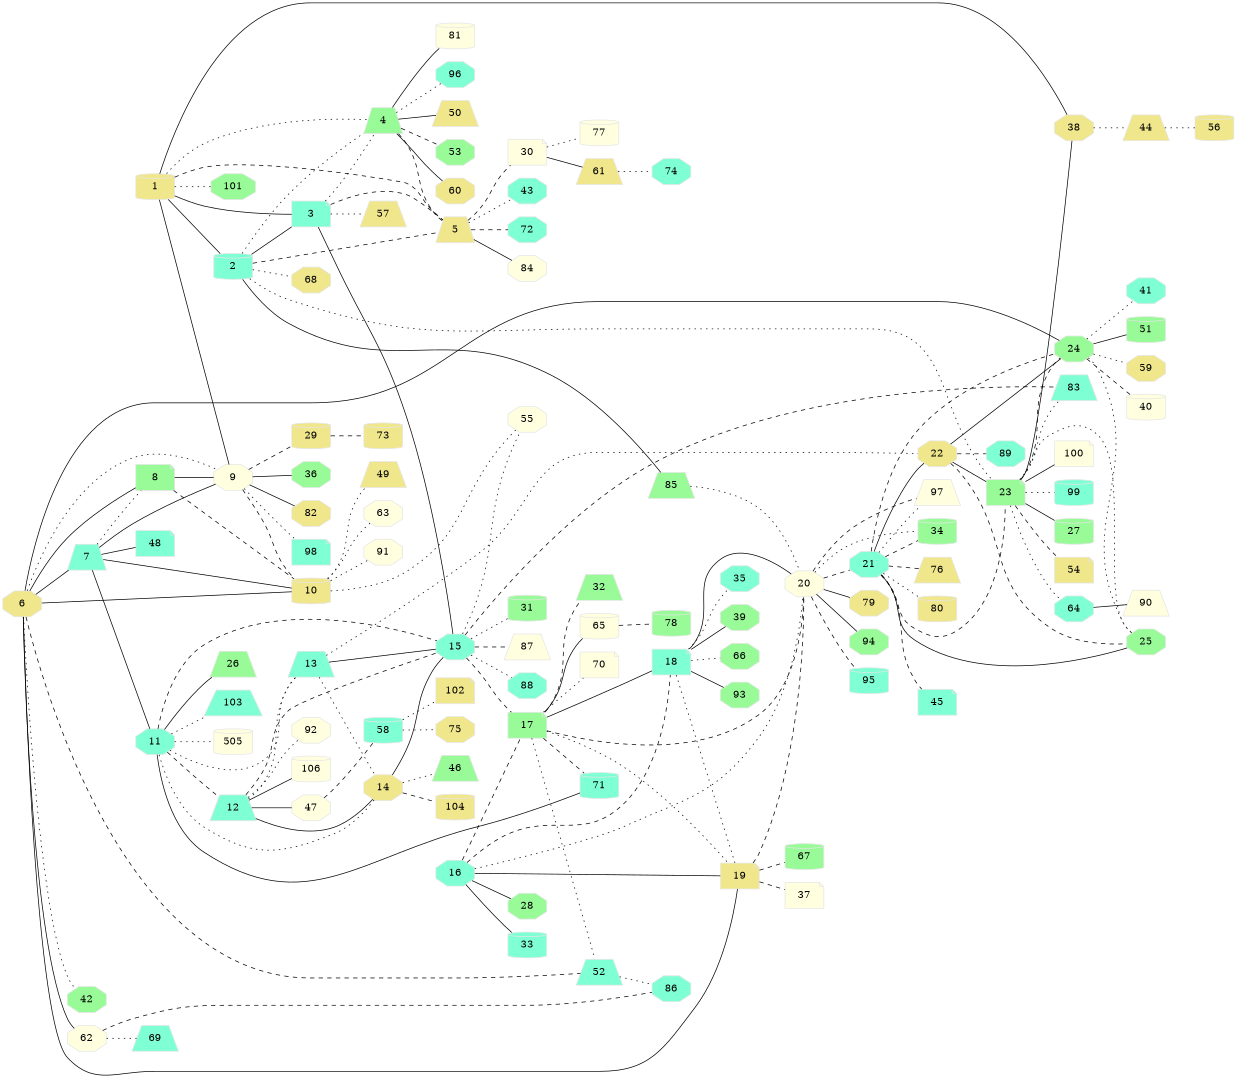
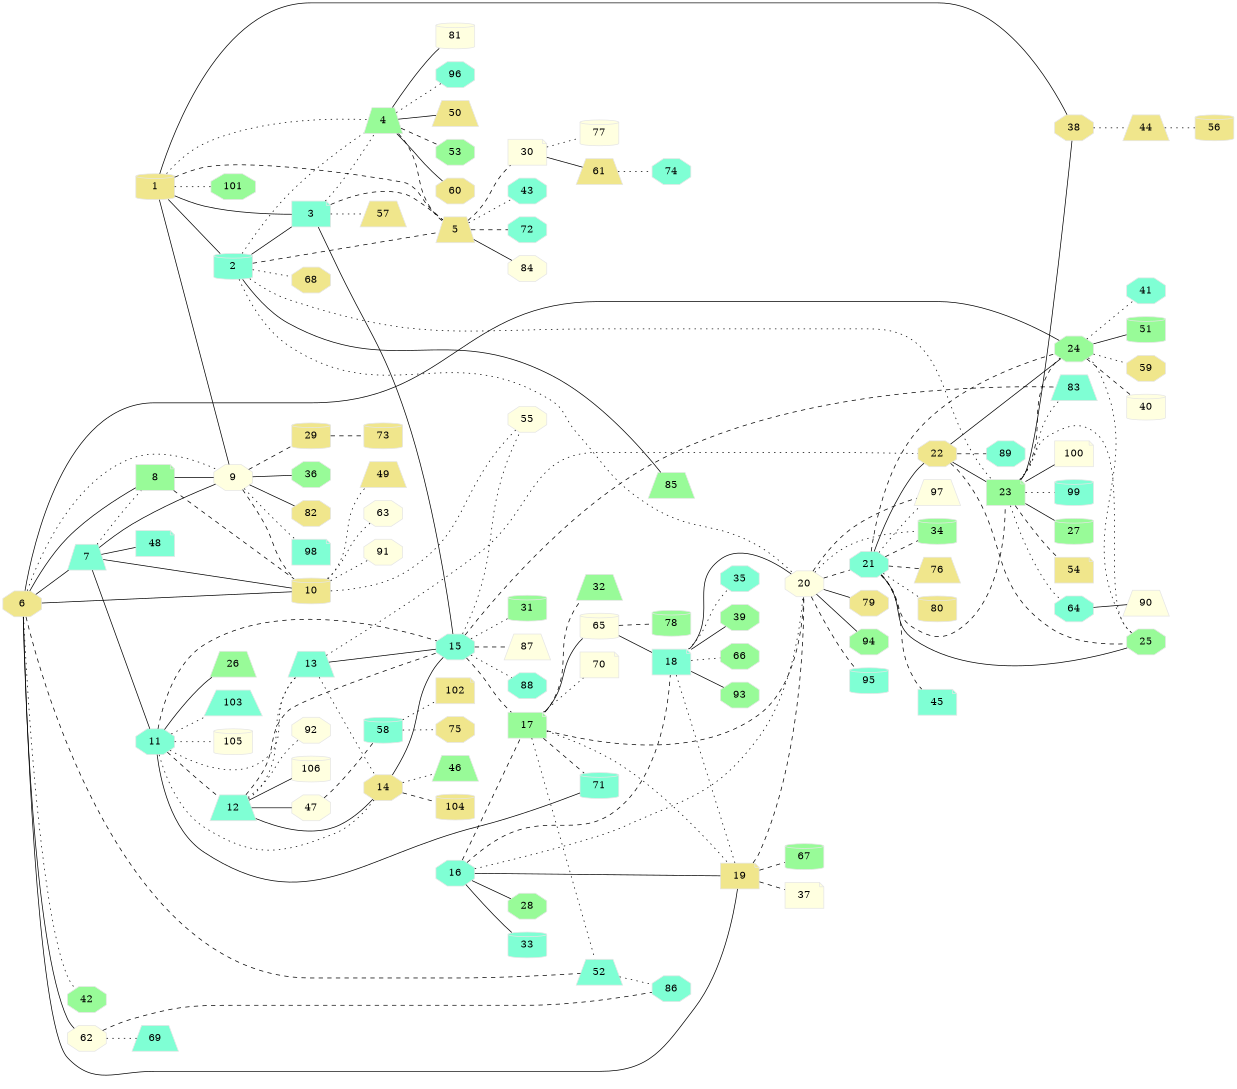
  graph {
    fontname="DejaVu Serif"
    rankdir=LR
    node [color=gray90 fillcolor=aquamarine fontname="DejaVu Serif" shape=octagon style=filled]
    edge [fontname="DejaVu Serif" style=dotted]
    1 [fillcolor=khaki shape=cylinder]
    2 [shape=cylinder]
    3 [shape=note]
    4 [fillcolor=palegreen shape=trapezium]
    5 [fillcolor=khaki shape=trapezium]
    9 [fillcolor=lightyellow]
    38 [fillcolor=khaki]
    101 [fillcolor=palegreen]
    20 [fillcolor=lightyellow]
    23 [fillcolor=palegreen shape=note]
    68 [fillcolor=khaki]
    85 [fillcolor=palegreen shape=trapezium]
    15
    57 [fillcolor=khaki shape=trapezium]
    50 [fillcolor=khaki shape=trapezium]
    53 [fillcolor=palegreen]
    60 [fillcolor=khaki]
    81 [fillcolor=lightyellow shape=cylinder]
    96
    30 [fillcolor=lightyellow shape=note]
    43
    72
    84 [fillcolor=lightyellow]
    10 [fillcolor=khaki shape=cylinder]
    29 [fillcolor=khaki shape=cylinder]
    36 [fillcolor=palegreen]
    82 [fillcolor=khaki]
    98 [shape=note]
    44 [fillcolor=khaki shape=trapezium]
    21
    34 [fillcolor=palegreen shape=cylinder]
    79 [fillcolor=khaki]
    94 [fillcolor=palegreen]
    95 [shape=cylinder]
    97 [fillcolor=lightyellow shape=trapezium]
    24 [fillcolor=palegreen]
    83 [shape=trapezium]
    25 [fillcolor=palegreen]
    27 [fillcolor=palegreen shape=cylinder]
    54 [fillcolor=khaki shape=note]
    64
    99 [shape=cylinder]
    100 [fillcolor=lightyellow shape=note]
    55 [fillcolor=lightyellow]
    17 [fillcolor=palegreen shape=note]
    31 [fillcolor=palegreen shape=cylinder]
    87 [fillcolor=lightyellow shape=trapezium]
    88
    61 [fillcolor=khaki shape=trapezium]
    77 [fillcolor=lightyellow shape=cylinder]
    6 [fillcolor=khaki]
    7 [shape=trapezium]
    8 [fillcolor=palegreen shape=note]
    19 [fillcolor=khaki shape=note]
    42 [fillcolor=palegreen]
    52 [shape=trapezium]
    62 [fillcolor=lightyellow]
    11
    48 [shape=note]
    49 [fillcolor=khaki shape=trapezium]
    63 [fillcolor=lightyellow]
    91 [fillcolor=lightyellow]
    37 [fillcolor=lightyellow shape=note]
    67 [fillcolor=palegreen shape=cylinder]
    40 [fillcolor=lightyellow shape=cylinder]
    41
    51 [fillcolor=palegreen shape=cylinder]
    59 [fillcolor=khaki]
    86
    69 [shape=trapezium]
    12 [shape=trapezium]
    13 [shape=trapezium]
    14 [fillcolor=khaki]
    26 [fillcolor=palegreen shape=trapezium]
    71 [shape=cylinder]
    103 [shape=trapezium]
-   105 [fillcolor=lightyellow shape=cylinder label=505]
+   105 [fillcolor=lightyellow shape=cylinder]
    73 [fillcolor=khaki shape=cylinder]
    47 [fillcolor=lightyellow]
    92 [fillcolor=lightyellow]
    106 [fillcolor=lightyellow shape=cylinder]
    22 [fillcolor=khaki]
    46 [fillcolor=palegreen shape=trapezium]
    104 [fillcolor=khaki shape=cylinder]
    58 [shape=cylinder]
    89
    18 [shape=note]
    32 [fillcolor=palegreen shape=trapezium]
    65 [fillcolor=lightyellow shape=cylinder]
    70 [fillcolor=lightyellow shape=note]
    16
    28 [fillcolor=palegreen]
    33 [shape=cylinder]
    35
    39 [fillcolor=palegreen]
    66 [fillcolor=palegreen]
    93 [fillcolor=palegreen]
    78 [fillcolor=palegreen shape=cylinder]
    45 [shape=note]
    76 [fillcolor=khaki shape=trapezium]
    80 [fillcolor=khaki shape=cylinder]
    90 [fillcolor=lightyellow shape=trapezium]
    74
    56 [fillcolor=khaki shape=cylinder]
    75 [fillcolor=khaki]
    102 [fillcolor=khaki shape=note]
    1 -- 2 [style=solid]
    1 -- 3 [style=solid]
    1 -- 4
    1 -- 5 [style=dashed]
    1 -- 9 [style=solid]
    1 -- 38 [style=solid]
    1 -- 101
    2 -- 3 [style=solid]
    2 -- 4
    2 -- 5 [style=dashed]
-   85 -- 20
+   2 -- 20
    2 -- 23
    2 -- 68
    2 -- 85 [style=solid]
    3 -- 4
    3 -- 5 [style=dashed]
    3 -- 15 [style=solid]
    3 -- 57
    4 -- 5 [style=dashed]
    4 -- 50 [style=solid]
    4 -- 53 [style=dashed]
    4 -- 60 [style=solid]
    4 -- 81 [style=solid]
    4 -- 96
    5 -- 30 [style=dashed]
    5 -- 43
    5 -- 72 [style=dashed]
    5 -- 84 [style=solid]
    9 -- 10 [style=dashed]
    9 -- 29 [style=dashed]
    9 -- 36 [style=solid]
    9 -- 82 [style=solid]
    9 -- 98
    38 -- 44
    20 -- 21 [style=dashed]
    20 -- 34
    20 -- 79 [style=solid]
    20 -- 94 [style=solid]
    20 -- 95 [style=dashed]
    20 -- 97 [style=dashed]
    23 -- 38 [style=solid]
    23 -- 24 [style=dashed]
    23 -- 83
    23 -- 25
    23 -- 27 [style=solid]
    23 -- 54 [style=dashed]
    23 -- 64
    23 -- 99
    23 -- 100 [style=solid]
    15 -- 83 [style=dashed]
    15 -- 55
    15 -- 17 [style=dashed]
    15 -- 31
    15 -- 87 [style=dashed]
    15 -- 88
    30 -- 61 [style=solid]
    30 -- 77
    10 -- 55
    10 -- 49
    10 -- 63
    10 -- 91
    29 -- 73 [style=dashed]
    44 -- 56
    21 -- 23 [style=dashed]
    21 -- 34 [style=dashed]
    21 -- 97
    21 -- 24 [style=dashed]
    21 -- 25 [style=solid]
    21 -- 22 [style=solid]
    21 -- 45 [style=dashed]
    21 -- 76 [style=dashed]
    21 -- 80
    24 -- 25
    24 -- 40 [style=dashed]
    24 -- 41
    24 -- 51 [style=solid]
    24 -- 59
    64 -- 90 [style=solid]
    17 -- 20 [style=dashed]
    17 -- 19
    17 -- 52
    17 -- 71 [style=dashed]
-   17 -- 18 [style=solid]
+   65 -- 18 [style=solid]
    17 -- 32 [style=dashed]
    17 -- 65 [style=solid]
    17 -- 70
    61 -- 74
    6 -- 9
    6 -- 10 [style=solid]
    6 -- 24 [style=solid]
    6 -- 7 [style=solid]
    6 -- 8 [style=solid]
    6 -- 19 [style=solid]
    6 -- 42
    6 -- 52 [style=dashed]
    6 -- 62 [style=solid]
    7 -- 9 [style=solid]
    7 -- 10 [style=solid]
    7 -- 8
    7 -- 11 [style=solid]
    7 -- 48 [style=solid]
    8 -- 9 [style=solid]
    8 -- 10 [style=dashed]
    19 -- 20 [style=dashed]
    19 -- 37 [style=dashed]
    19 -- 67 [style=dashed]
    52 -- 86
    62 -- 86 [style=dashed]
    62 -- 69
    11 -- 15 [style=dashed]
    11 -- 12 [style=dashed]
    11 -- 13
    11 -- 14
    11 -- 26 [style=solid]
    11 -- 71 [style=solid]
    11 -- 103
    11 -- 105
    12 -- 15 [style=dashed]
    12 -- 13
    12 -- 14 [style=solid]
    12 -- 47 [style=solid]
    12 -- 92
    12 -- 106 [style=solid]
    13 -- 15 [style=solid]
    13 -- 14
    13 -- 22
    14 -- 15 [style=solid]
    14 -- 46
    14 -- 104 [style=dashed]
    47 -- 58 [style=dashed]
    22 -- 23 [style=solid]
    22 -- 24 [style=solid]
    22 -- 25 [style=dashed]
    22 -- 89 [style=dashed]
    58 -- 75
    58 -- 102
    18 -- 20 [style=solid]
    18 -- 19
    18 -- 35
    18 -- 39 [style=solid]
    18 -- 66
    18 -- 93 [style=solid]
    65 -- 78 [style=dashed]
    16 -- 20
    16 -- 17 [style=dashed]
    16 -- 19 [style=solid]
    16 -- 18 [style=dashed]
    16 -- 28 [style=solid]
    16 -- 33 [style=solid]
  }
